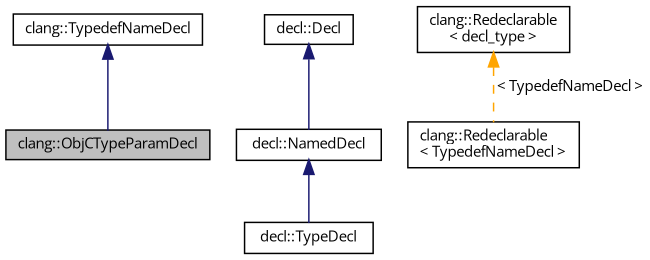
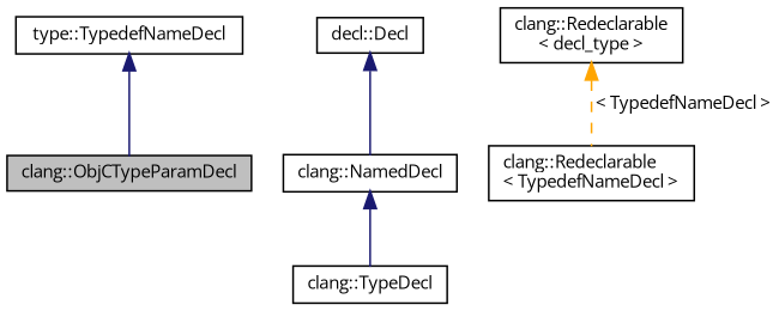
  digraph {
    fontname="Open Sans"
    node [color=black fontname="Open Sans" fontsize=10 shape=record]
    edge [color=midnightblue dir=back fontname="Open Sans" fontsize=10 labelfontname=Helvetica labelfontsize=10 style=solid]
    n1 [fillcolor=grey75 fontcolor=black height=0.2 label="clang::ObjCTypeParamDecl" style=filled width=0.4]
-   n2 [height=0.2 label="clang::TypedefNameDecl" width=0.4]
-   n3 [height=0.2 label="decl::TypeDecl" width=0.4]
-   n4 [height=0.2 label="decl::NamedDecl" width=0.4]
+   n2 [height=0.2 label="type::TypedefNameDecl" width=0.4]
+   n3 [height=0.2 label="clang::TypeDecl" width=0.4]
+   n4 [height=0.2 label="clang::NamedDecl" width=0.4]
    n5 [height=0.2 label="decl::Decl" width=0.4]
    n6 [height=0.2 label="clang::Redeclarable\l\< TypedefNameDecl \>" width=0.4]
    n7 [height=0.2 label="clang::Redeclarable\l\< decl_type \>" width=0.4]
    n2 -> n1
    n4 -> n3
    n5 -> n4
    n7 -> n6 [color=orange label=" \< TypedefNameDecl \>" style=dashed]
  }
